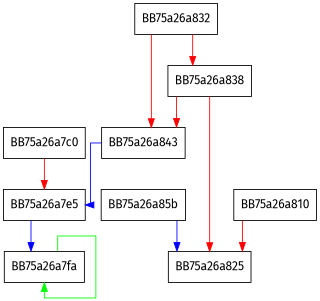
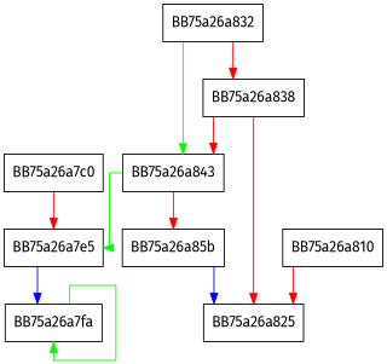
  digraph {
    fontname="Fira Sans"
    splines=ortho
    node [fontname="Fira Sans" shape=box]
    edge [color=red fontname="Fira Sans"]
    BB75a26a7c0
    BB75a26a7e5
    BB75a26a832
    BB75a26a843
    BB75a26a838
    BB75a26a7fa
    BB75a26a85b
    BB75a26a825
    BB75a26a810
    BB75a26a7c0 -> BB75a26a7e5
    BB75a26a7e5 -> BB75a26a7fa [color=blue]
-   BB75a26a832 -> BB75a26a843
+   BB75a26a832 -> BB75a26a843 [color=green]
    BB75a26a832 -> BB75a26a838
-   BB75a26a843 -> BB75a26a7e5 [color=blue]
+   BB75a26a843 -> BB75a26a7e5 [color=green]
+   BB75a26a843 -> BB75a26a85b
    BB75a26a838 -> BB75a26a843
    BB75a26a838 -> BB75a26a825
    BB75a26a7fa -> BB75a26a7fa [color=green]
    BB75a26a85b -> BB75a26a825 [color=blue]
    BB75a26a810 -> BB75a26a825
  }
